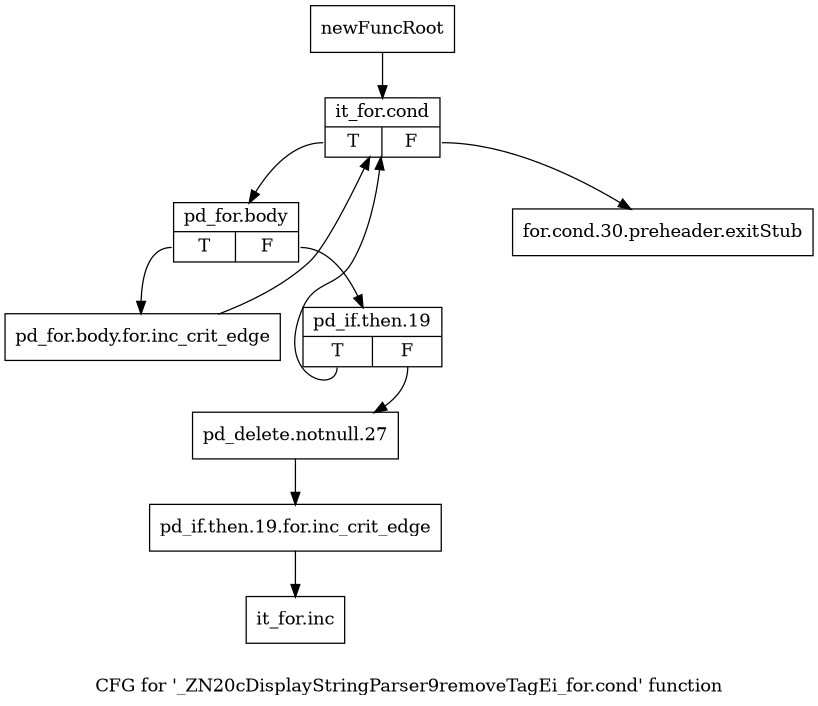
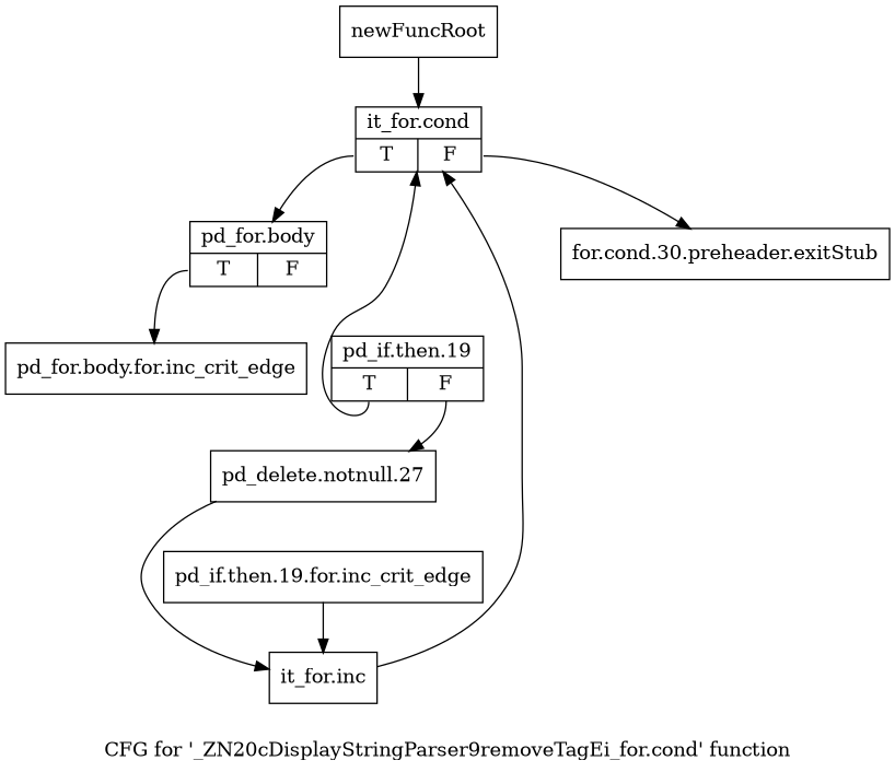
  digraph {
    label="CFG for '_ZN20cDisplayStringParser9removeTagEi_for.cond' function"
    node [shape=record]
    n1 [label="{newFuncRoot}"]
    n2 [label="{it_for.cond|{<s0>T|<s1>F}}"]
    n3 [label="{for.cond.30.preheader.exitStub}"]
    n4 [label="{pd_for.body|{<s0>T|<s1>F}}"]
    n5 [label="{pd_for.body.for.inc_crit_edge}"]
    n6 [label="{pd_if.then.19|{<s0>T|<s1>F}}"]
    n7 [label="{pd_delete.notnull.27}"]
    n8 [label="{it_for.inc}"]
    n9 [label="{pd_if.then.19.for.inc_crit_edge}"]
    n1 -> n2
    n2 -> n3 [tailport=s1]
    n2 -> n4 [tailport=s0]
    n4 -> n5 [tailport=s0]
-   n4 -> n6 [tailport=s1]
    n6 -> n2 [tailport=s0]
    n6 -> n7 [tailport=s1]
-   n7 -> n9
-   n5 -> n2
+   n7 -> n8
+   n8 -> n2
    n9 -> n8
  }
